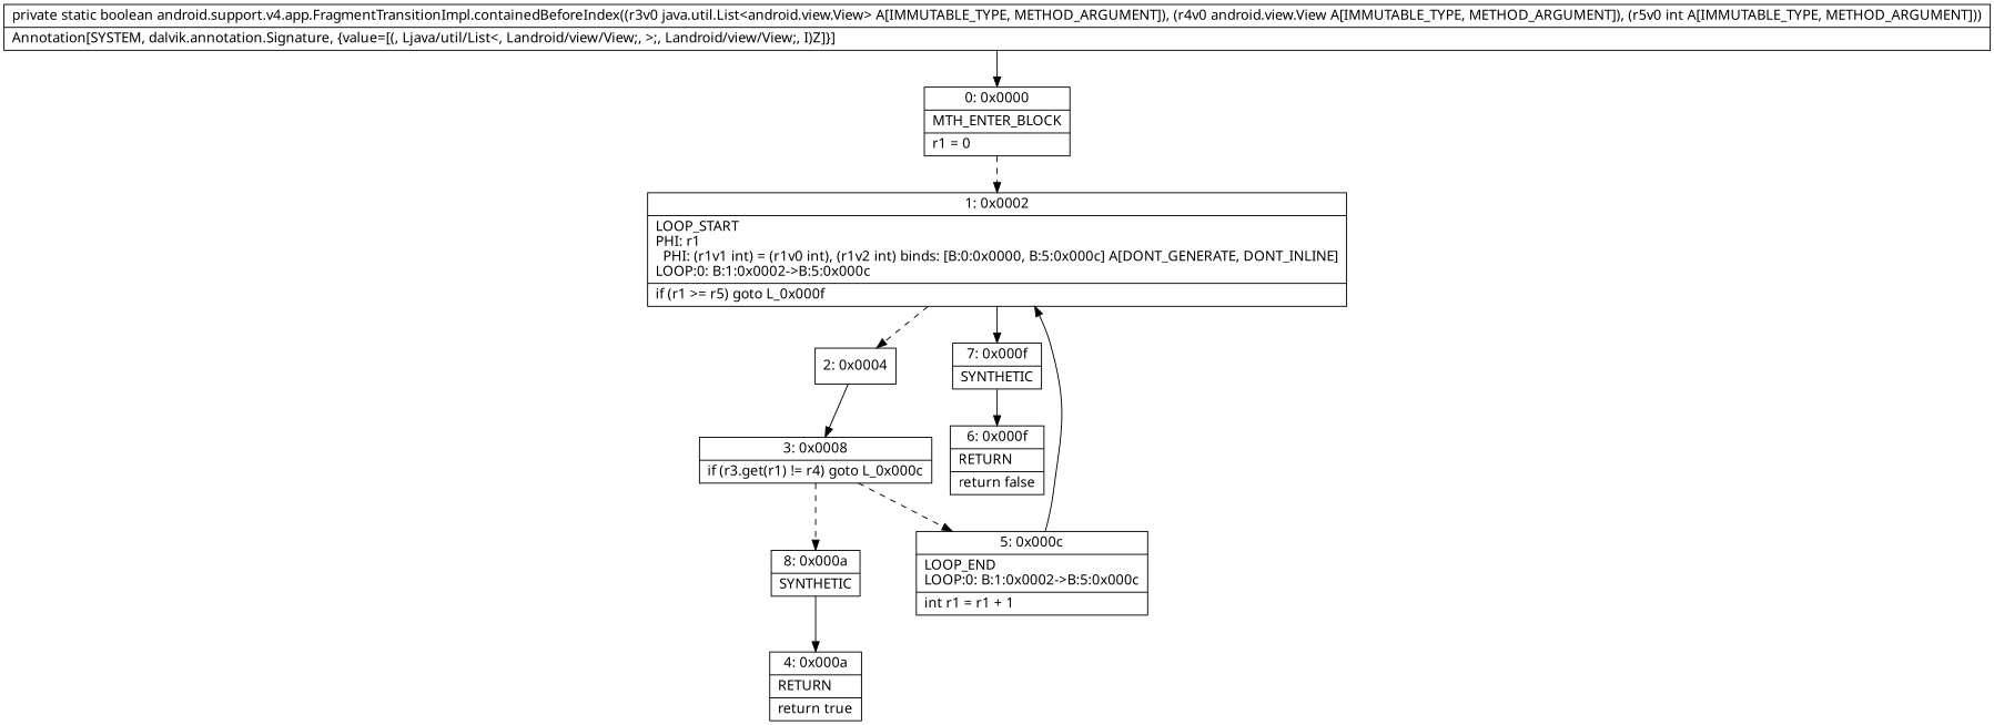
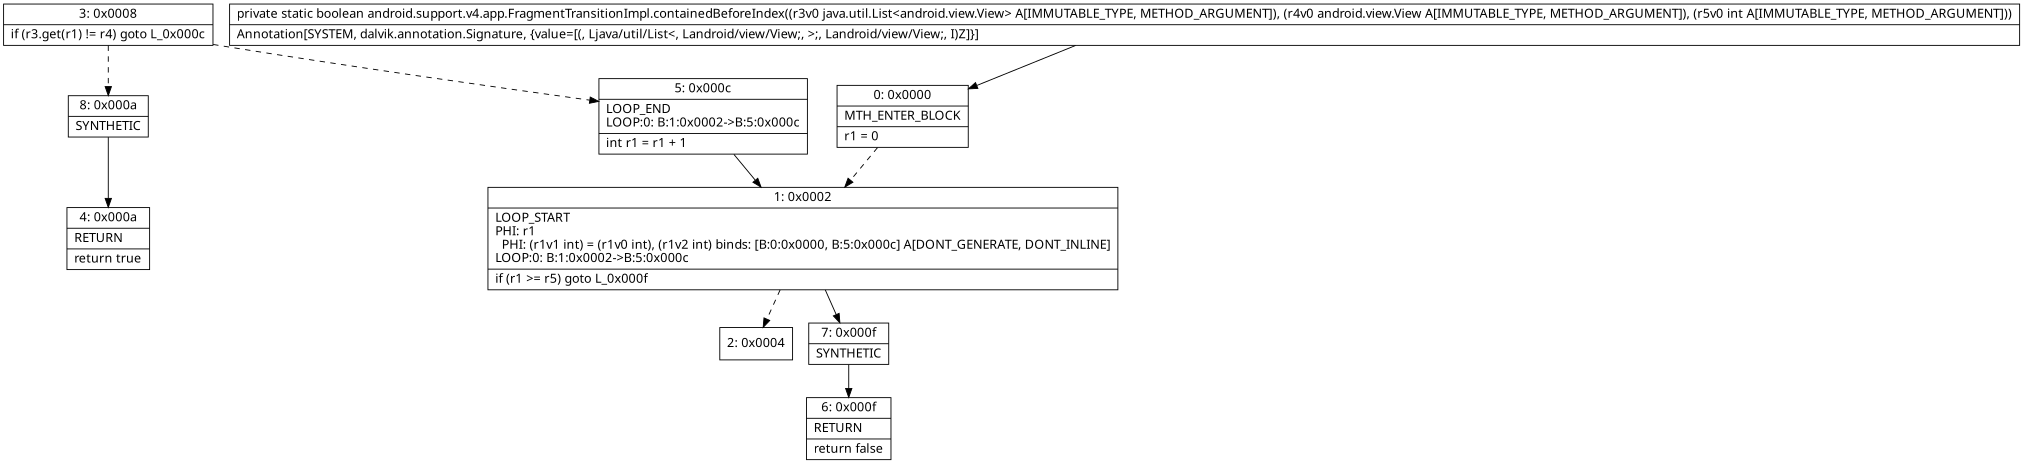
  digraph {
    fontname="Noto Sans"
    node [fontname="Noto Sans" shape=record]
    edge [fontname="Noto Sans"]
    n1 [label="{0\:\ 0x0000|MTH_ENTER_BLOCK\l|r1 = 0\l}"]
    n2 [label="{1\:\ 0x0002|LOOP_START\lPHI: r1 \l  PHI: (r1v1 int) = (r1v0 int), (r1v2 int) binds: [B:0:0x0000, B:5:0x000c] A[DONT_GENERATE, DONT_INLINE]\lLOOP:0: B:1:0x0002\-\>B:5:0x000c\l|if (r1 \>= r5) goto L_0x000f\l}"]
    n3 [label="{2\:\ 0x0004}"]
    n4 [label="{7\:\ 0x000f|SYNTHETIC\l}"]
    n5 [label="{3\:\ 0x0008|if (r3.get(r1) != r4) goto L_0x000c\l}"]
    n6 [label="{6\:\ 0x000f|RETURN\l|return false\l}"]
    n7 [label="{5\:\ 0x000c|LOOP_END\lLOOP:0: B:1:0x0002\-\>B:5:0x000c\l|int r1 = r1 + 1\l}"]
    n8 [label="{8\:\ 0x000a|SYNTHETIC\l}"]
    n9 [label="{4\:\ 0x000a|RETURN\l|return true\l}"]
    n10 [label="{private static boolean android.support.v4.app.FragmentTransitionImpl.containedBeforeIndex((r3v0 java.util.List\<android.view.View\> A[IMMUTABLE_TYPE, METHOD_ARGUMENT]), (r4v0 android.view.View A[IMMUTABLE_TYPE, METHOD_ARGUMENT]), (r5v0 int A[IMMUTABLE_TYPE, METHOD_ARGUMENT]))  | Annotation[SYSTEM, dalvik.annotation.Signature, \{value=[(, Ljava\/util\/List\<, Landroid\/view\/View;, \>;, Landroid\/view\/View;, I)Z]\}]\l}"]
    n1 -> n2 [style=dashed]
    n2 -> n3 [style=dashed]
    n2 -> n4
-   n3 -> n5
    n4 -> n6
    n5 -> n7 [style=dashed]
    n5 -> n8 [style=dashed]
    n7 -> n2
    n8 -> n9
    n10 -> n1
  }
